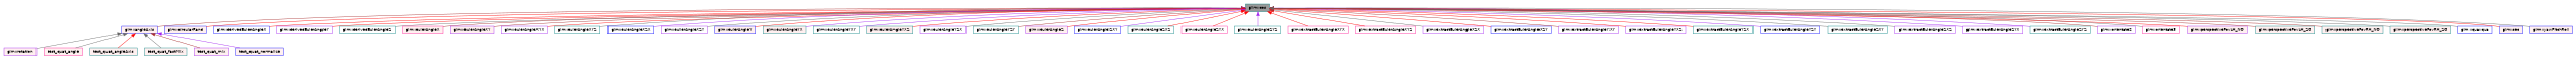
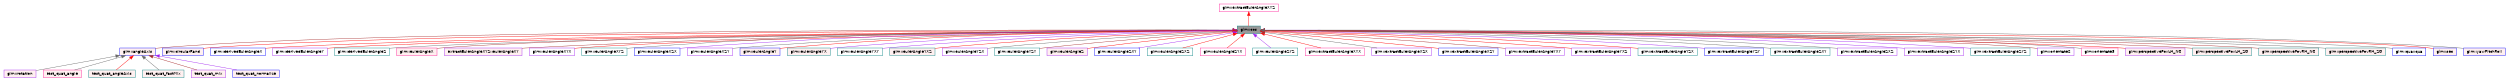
  digraph {
    rankdir=TB
    node [color=teal fillcolor=white fontname=Helvetica fontsize=10 shape=box style=filled]
    edge [color=red dir=back fontname=Helvetica fontsize=10 labelfontname=Helvetica labelfontsize=10 style=solid]
    n1 [fillcolor=grey60 fontcolor=black height=0.2 label="glm::cos" width=0.4]
    n2 [color=blue fillcolor="#FFF0F0" height=0.2 label="glm::angleAxis" width=0.4]
    n3 [color=blue fillcolor="#FFF0F0" height=0.2 label="glm::circularRand" width=0.4]
    n4 [color=blue height=0.2 label="glm::derivedEulerAngleX" width=0.4]
    n5 [color=purple height=0.2 label="glm::derivedEulerAngleY" width=0.4]
    n6 [height=0.2 label="glm::derivedEulerAngleZ" width=0.4]
    n7 [color=deeppink fillcolor="#FFF0F0" height=0.2 label="glm::eulerAngleX" width=0.4]
-   n8 [color=purple fillcolor="#FFF0F0" height=0.2 label="glm::eulerAngleXY" width=0.4]
+   n8 [color=purple fillcolor="#FFF0F0" height=0.2 label="extractEulerAngleXYZ::eulerAngleXY" width=0.4]
    n9 [color=purple height=0.2 label="glm::eulerAngleXYX" width=0.4]
    n10 [height=0.2 label="glm::eulerAngleXYZ" width=0.4]
    n11 [color=blue height=0.2 label="glm::eulerAngleXZX" width=0.4]
    n12 [color=purple height=0.2 label="glm::eulerAngleXZY" width=0.4]
    n13 [color=blue fillcolor="#FFF0F0" height=0.2 label="glm::eulerAngleY" width=0.4]
    n14 [fillcolor="#FFF0F0" height=0.2 label="glm::eulerAngleYX" width=0.4]
    n15 [height=0.2 label="glm::eulerAngleYXY" width=0.4]
    n16 [fillcolor="#FFF0F0" height=0.2 label="glm::eulerAngleYXZ" width=0.4]
    n17 [color=purple height=0.2 label="glm::eulerAngleYZX" width=0.4]
    n18 [height=0.2 label="glm::eulerAngleYZY" width=0.4]
    n19 [color=purple fillcolor="#FFF0F0" height=0.2 label="glm::eulerAngleZ" width=0.4]
    n20 [color=blue height=0.2 label="glm::eulerAngleZXY" width=0.4]
    n21 [height=0.2 label="glm::eulerAngleZXZ" width=0.4]
    n22 [color=deeppink height=0.2 label="glm::eulerAngleZYX" width=0.4]
    n23 [height=0.2 label="glm::eulerAngleZYZ" width=0.4]
    n24 [color=deeppink height=0.2 label="glm::extractEulerAngleXYX" width=0.4]
    n25 [color=deeppink height=0.2 label="glm::extractEulerAngleXYZ" width=0.4]
    n26 [color=purple height=0.2 label="glm::extractEulerAngleXZX" width=0.4]
    n27 [color=blue height=0.2 label="glm::extractEulerAngleXZY" width=0.4]
    n28 [color=purple height=0.2 label="glm::extractEulerAngleYXY" width=0.4]
    n29 [color=purple height=0.2 label="glm::extractEulerAngleYXZ" width=0.4]
    n30 [height=0.2 label="glm::extractEulerAngleYZX" width=0.4]
    n31 [color=blue height=0.2 label="glm::extractEulerAngleYZY" width=0.4]
    n32 [height=0.2 label="glm::extractEulerAngleZXY" width=0.4]
    n33 [color=purple height=0.2 label="glm::extractEulerAngleZXZ" width=0.4]
    n34 [color=purple height=0.2 label="glm::extractEulerAngleZYX" width=0.4]
    n35 [height=0.2 label="glm::extractEulerAngleZYZ" width=0.4]
    n36 [color=purple height=0.2 label="glm::orientate2" width=0.4]
    n37 [color=deeppink height=0.2 label="glm::orientate3" width=0.4]
    n38 [color=purple fillcolor="#FFF0F0" height=0.2 label="glm::perspectiveFovLH_NO" width=0.4]
    n39 [fillcolor="#FFF0F0" height=0.2 label="glm::perspectiveFovLH_ZO" width=0.4]
    n40 [fillcolor="#FFF0F0" height=0.2 label="glm::perspectiveFovRH_NO" width=0.4]
    n41 [fillcolor="#FFF0F0" height=0.2 label="glm::perspectiveFovRH_ZO" width=0.4]
    n42 [color=blue height=0.2 label="glm::qua::qua" width=0.4]
    n43 [color=blue fillcolor="#FFF0F0" height=0.2 label="glm::sec" width=0.4]
    n44 [color=blue fillcolor="#FFF0F0" height=0.2 label="glm::yawPitchRoll" width=0.4]
    n45 [color=purple fillcolor="#FFF0F0" height=0.2 label="glm::rotation" width=0.4]
    n46 [color=deeppink fillcolor="#FFF0F0" height=0.2 label=test_quat_angle width=0.4]
    n47 [fillcolor="#FFF0F0" height=0.2 label=test_quat_angleAxis width=0.4]
    n48 [fillcolor="#FFF0F0" height=0.2 label=test_quat_fastMix width=0.4]
    n49 [color=purple fillcolor="#FFF0F0" height=0.2 label=test_quat_mix width=0.4]
    n50 [color=blue fillcolor="#FFF0F0" height=0.2 label=test_quat_normalize width=0.4]
    n1 -> n2 [color=brown]
    n1 -> n3
    n1 -> n4
    n1 -> n5
    n1 -> n6 [color=gray40]
    n1 -> n7 [color=brown]
    n1 -> n8 [color=brown]
    n1 -> n9
    n1 -> n10 [color=gray40]
    n1 -> n11 [color=purple]
    n1 -> n12 [color=gray40]
    n1 -> n13
    n1 -> n14 [color=purple]
    n1 -> n15 [color=purple]
    n1 -> n16
    n1 -> n17 [color=gray40]
    n1 -> n18 [color=brown]
    n1 -> n19
    n1 -> n20 [color=purple]
    n1 -> n21
    n1 -> n22
    n1 -> n23 [color=purple]
    n1 -> n24
-   n1 -> n25
+   n25 -> n1
    n1 -> n26 [color=gray40]
    n1 -> n27
    n1 -> n28 [color=brown]
    n1 -> n29
    n1 -> n30
    n1 -> n31 [color=purple]
    n1 -> n32 [color=gray40]
    n1 -> n33 [color=gray40]
    n1 -> n34 [color=purple]
    n1 -> n35 [color=purple]
    n1 -> n36 [color=brown]
    n1 -> n37 [color=gray40]
    n1 -> n38
    n1 -> n39 [color=brown]
    n1 -> n40 [color=brown]
    n1 -> n41 [color=gray40]
    n1 -> n42 [color=gray40]
    n1 -> n43
    n1 -> n44 [color=gray40]
    n2 -> n45 [color=gray40]
    n2 -> n46 [color=gray40]
    n2 -> n47
    n2 -> n48 [color=gray40]
    n2 -> n49 [color=brown]
    n2 -> n50 [color=purple]
  }
